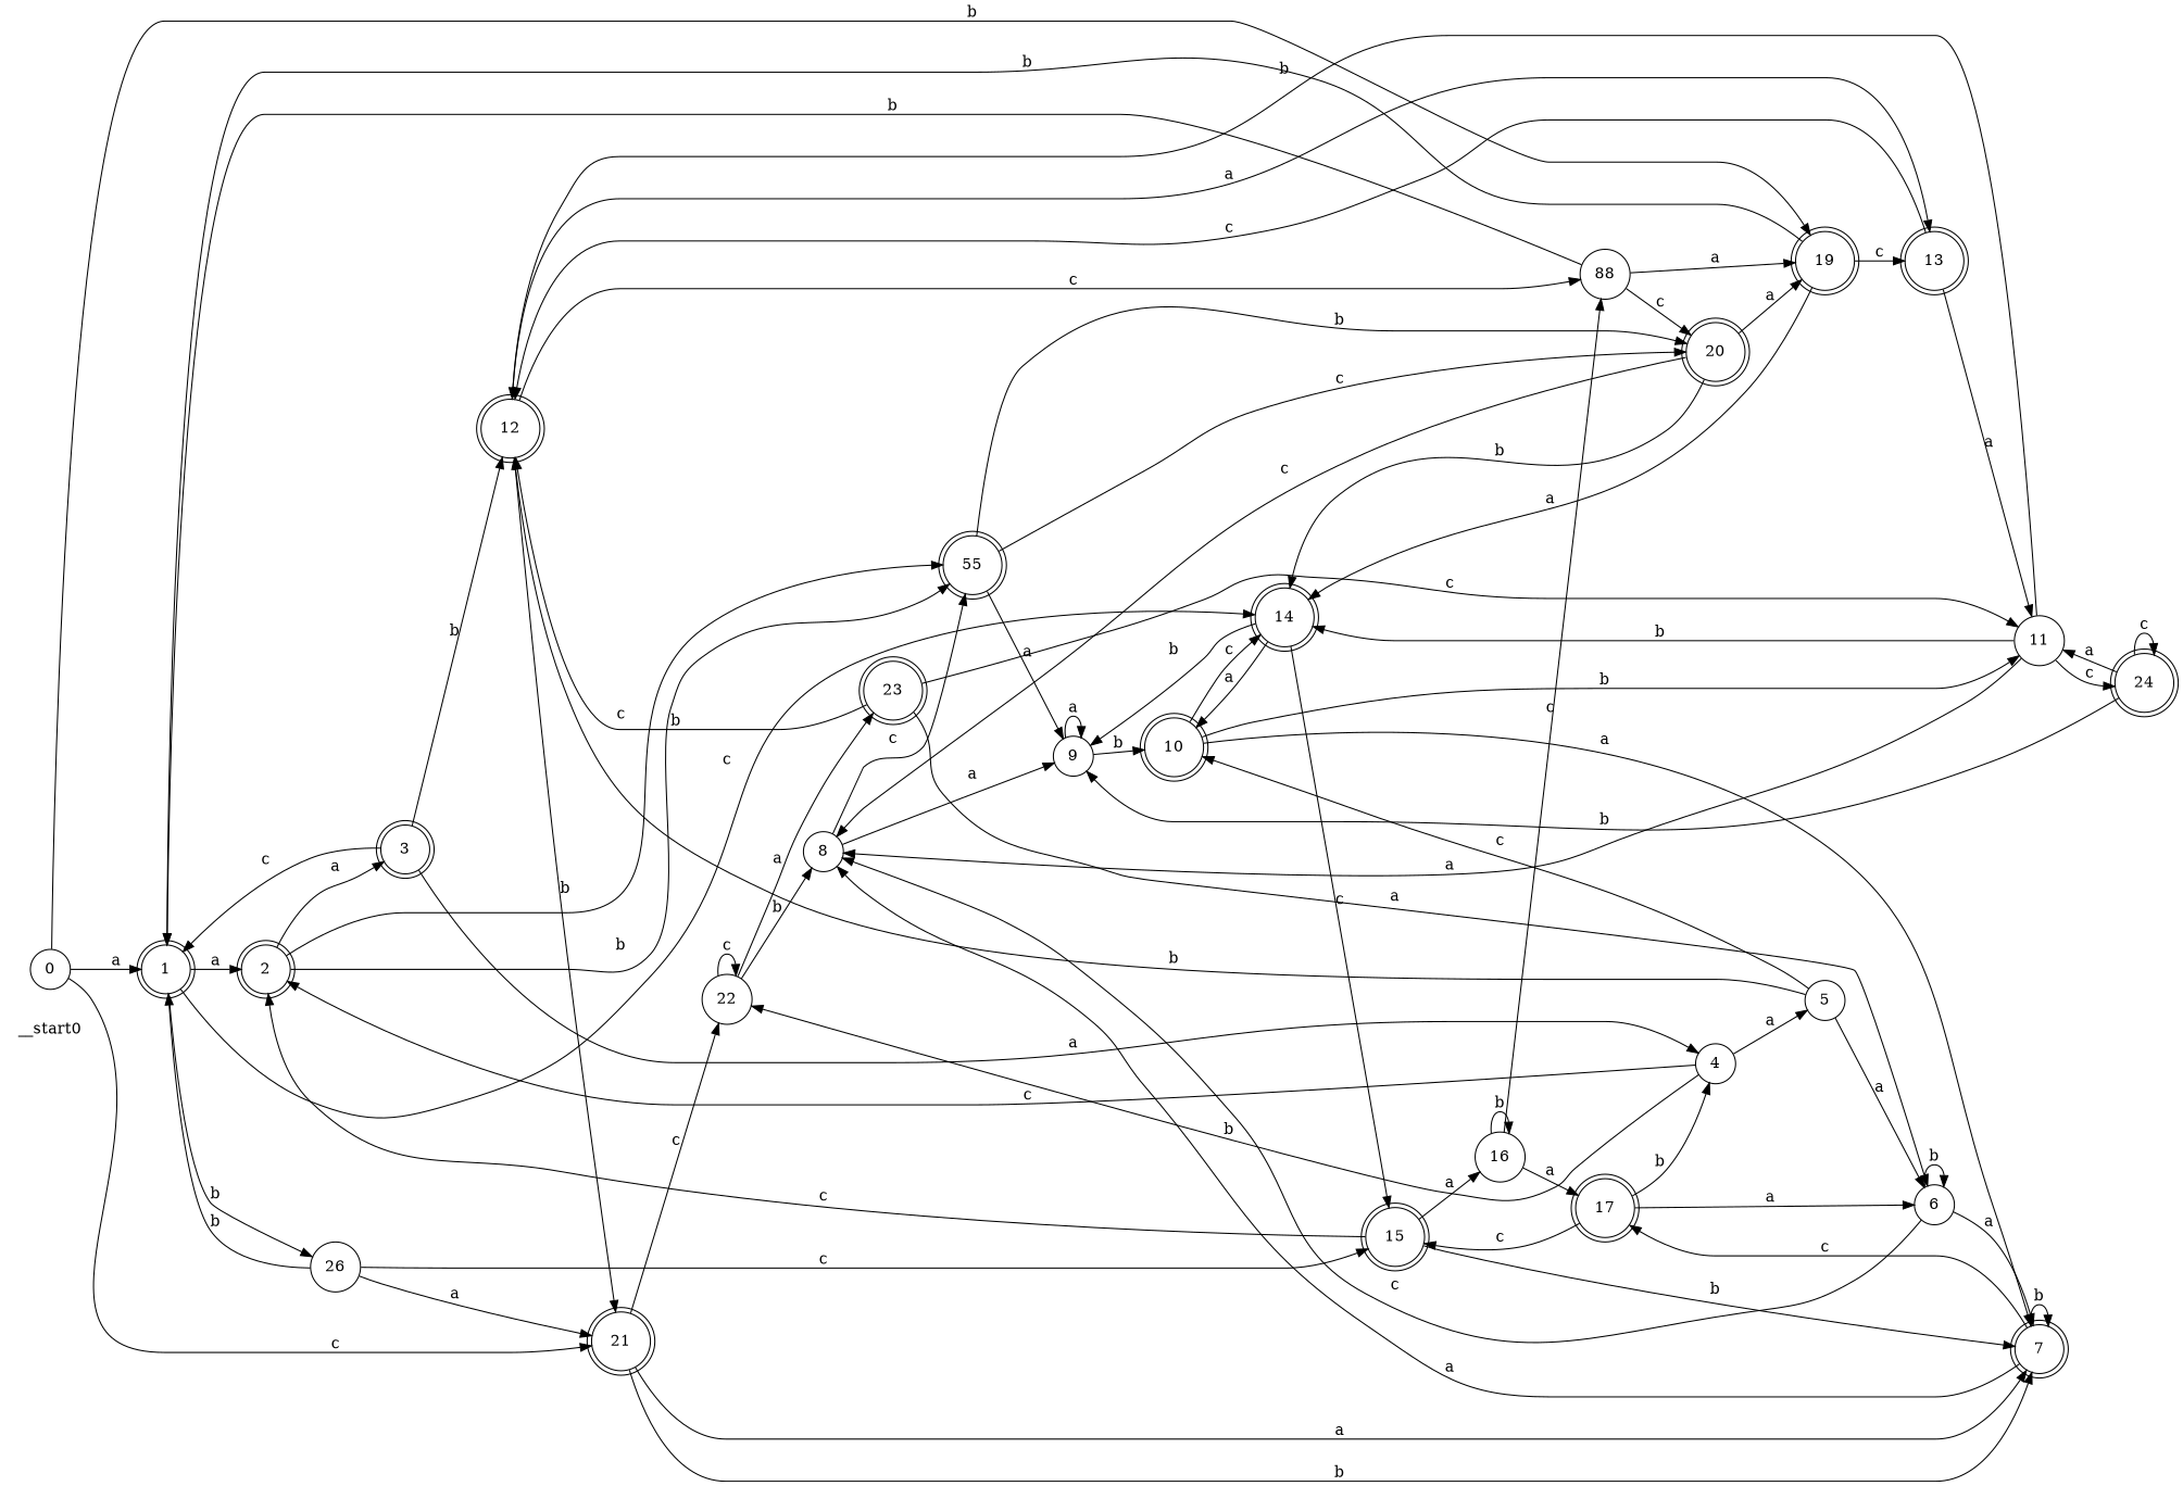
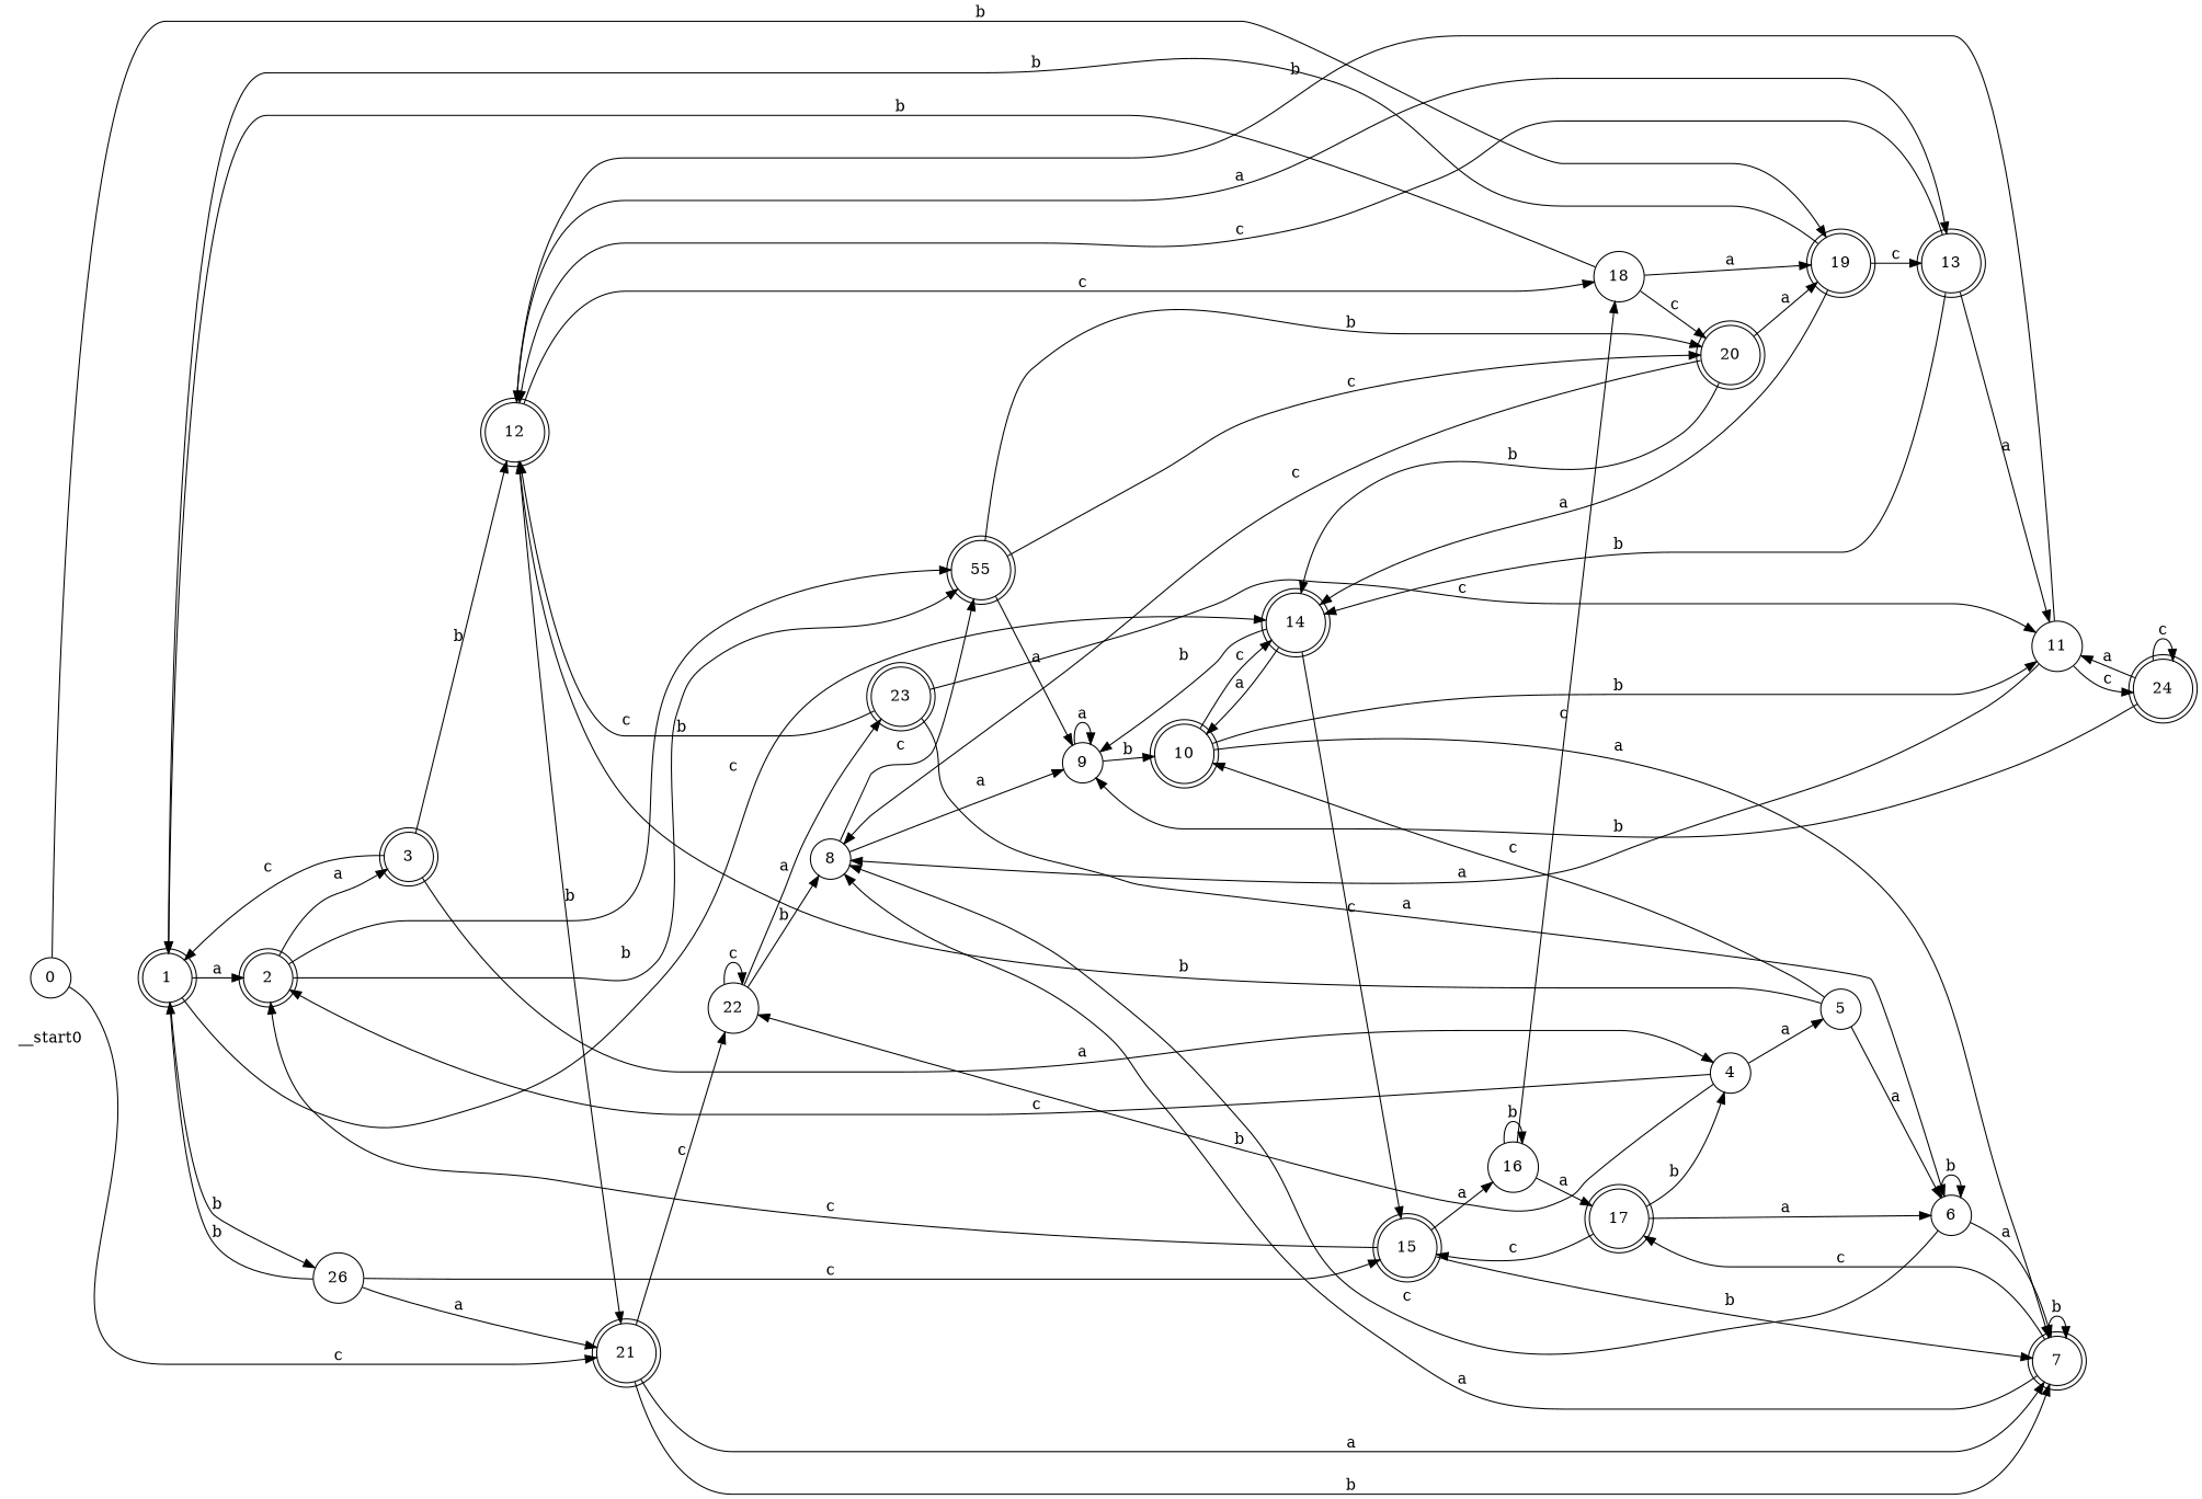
  digraph {
    rankdir=LR
    node [shape=doublecircle color=black fillcolor=white style="rounded,filled"]
    __start0 [shape=none color="" fillcolor="" style=""]
    n2 [label=0 shape=circle style=filled]
    n3 [label=1]
    n4 [label=19]
    n5 [label=21]
    n6 [label=2]
    n7 [label=14]
    n8 [label=26 shape=circle style=filled]
    n9 [label=13]
    n10 [label=22 shape=circle style=filled]
    n11 [label=7]
    n12 [label=3]
    n13 [label=55]
    n14 [label=10]
    n15 [label=9 shape=circle style=filled]
    n16 [label=15]
    n17 [label=4 shape=circle style=filled]
    n18 [label=12]
    n19 [label=20]
    n20 [label=5 shape=circle style=filled]
-   n21 [label=88 shape=circle style=filled]
+   n21 [label=18 shape=circle style=filled]
    n22 [label=6 shape=circle style=filled]
    n23 [label=8 shape=circle style=filled]
    n24 [label=23]
    n25 [label=11 shape=circle style=filled]
    n26 [label=17]
    n27 [label=24]
    n28 [label=16 shape=circle style=filled]
-   n2 -> n3 [label=a]
    n2 -> n4 [label=b]
    n2 -> n5 [label=c]
    n3 -> n6 [label=a]
    n3 -> n7 [label=c]
    n3 -> n8 [label=b]
    n4 -> n3 [label=b]
    n4 -> n7 [label=a]
    n4 -> n9 [label=c]
    n5 -> n10 [label=c]
    n5 -> n11 [label=a]
    n5 -> n11 [label=b]
    n6 -> n12 [label=a]
    n6 -> n13 [label=b]
    n6 -> n13 [label=c]
    n7 -> n14 [label=a]
    n7 -> n15 [label=b]
    n7 -> n16 [label=c]
    n8 -> n3 [label=b]
    n8 -> n5 [label=a]
    n8 -> n16 [label=c]
-   n25 -> n7 [label=b]
+   n9 -> n7 [label=b]
    n9 -> n18 [label=c]
    n9 -> n25 [label=a]
    n10 -> n10 [label=c]
    n10 -> n23 [label=b]
    n10 -> n24 [label=a]
    n11 -> n11 [label=b]
    n11 -> n23 [label=a]
    n11 -> n26 [label=c]
    n12 -> n3 [label=c]
    n12 -> n17 [label=a]
    n12 -> n18 [label=b]
    n13 -> n15 [label=a]
    n13 -> n19 [label=b]
    n13 -> n19 [label=c]
    n14 -> n7 [label=c]
    n14 -> n11 [label=a]
    n14 -> n25 [label=b]
    n15 -> n14 [label=b]
    n15 -> n15 [label=a]
    n16 -> n6 [label=c]
    n16 -> n11 [label=b]
    n16 -> n28 [label=a]
    n17 -> n6 [label=c]
    n17 -> n10 [label=b]
    n17 -> n20 [label=a]
    n18 -> n5 [label=b]
    n18 -> n9 [label=a]
    n18 -> n21 [label=c]
    n19 -> n4 [label=a]
    n19 -> n7 [label=b]
    n19 -> n23 [label=c]
    n20 -> n14 [label=c]
    n20 -> n18 [label=b]
    n20 -> n22 [label=a]
    n21 -> n3 [label=b]
    n21 -> n4 [label=a]
    n21 -> n19 [label=c]
    n22 -> n11 [label=a]
    n22 -> n22 [label=b]
    n22 -> n23 [label=c]
    n23 -> n13 [label=c]
    n23 -> n15 [label=a]
    n24 -> n18 [label=b]
    n24 -> n22 [label=a]
    n24 -> n25 [label=c]
    n25 -> n18 [label=b]
    n25 -> n23 [label=a]
    n25 -> n27 [label=c]
    n26 -> n16 [label=c]
    n26 -> n17 [label=b]
    n26 -> n22 [label=a]
    n27 -> n15 [label=b]
    n27 -> n25 [label=a]
    n27 -> n27 [label=c]
    n28 -> n21 [label=c]
    n28 -> n26 [label=a]
    n28 -> n28 [label=b]
  }
